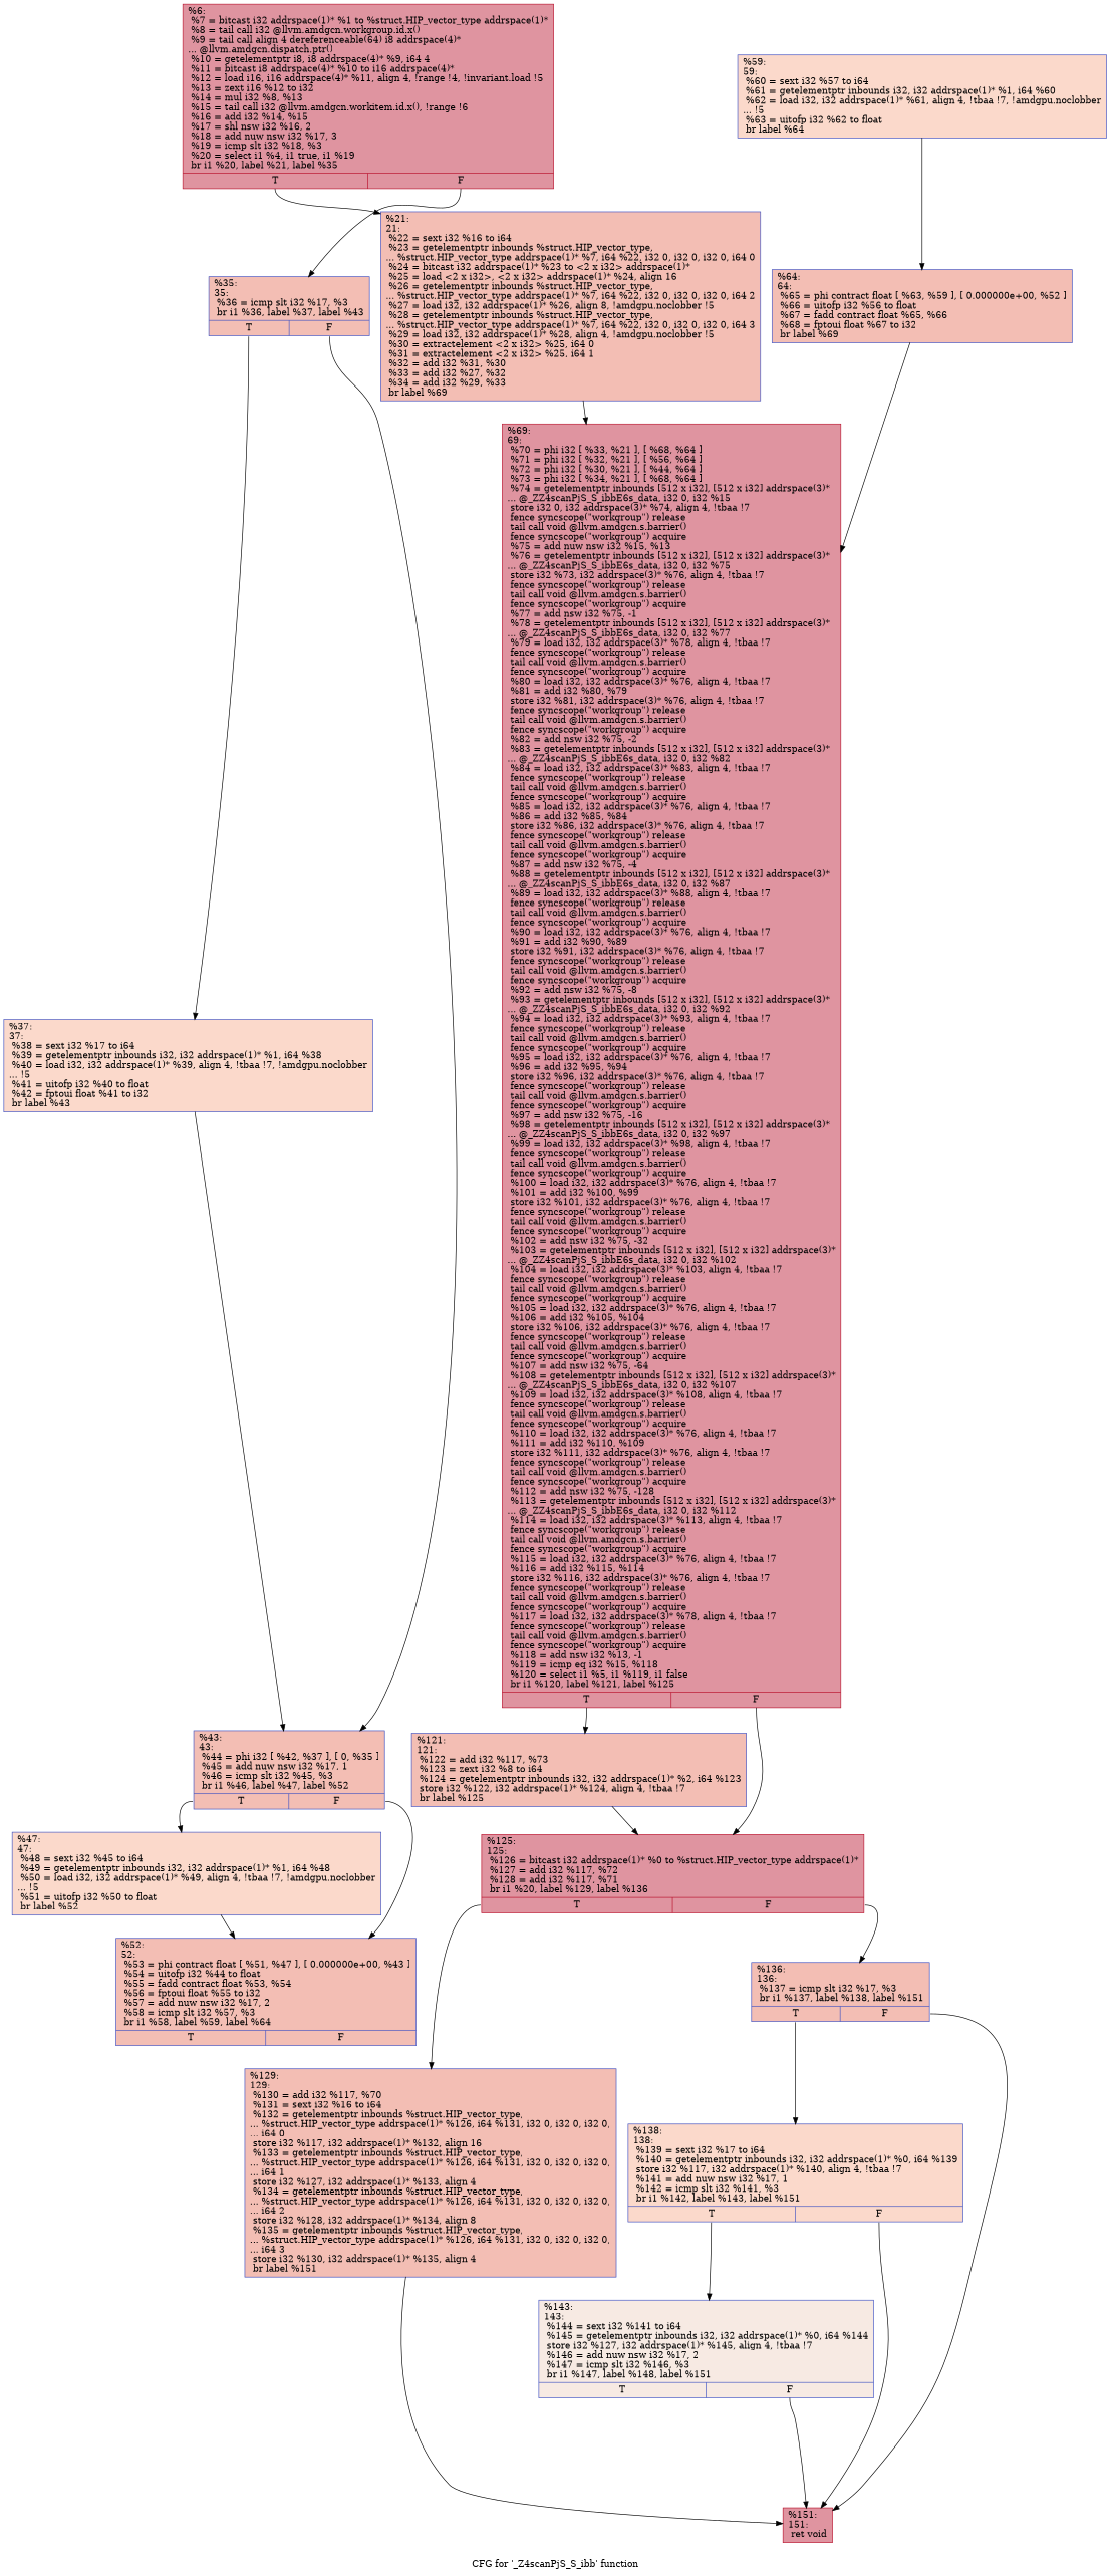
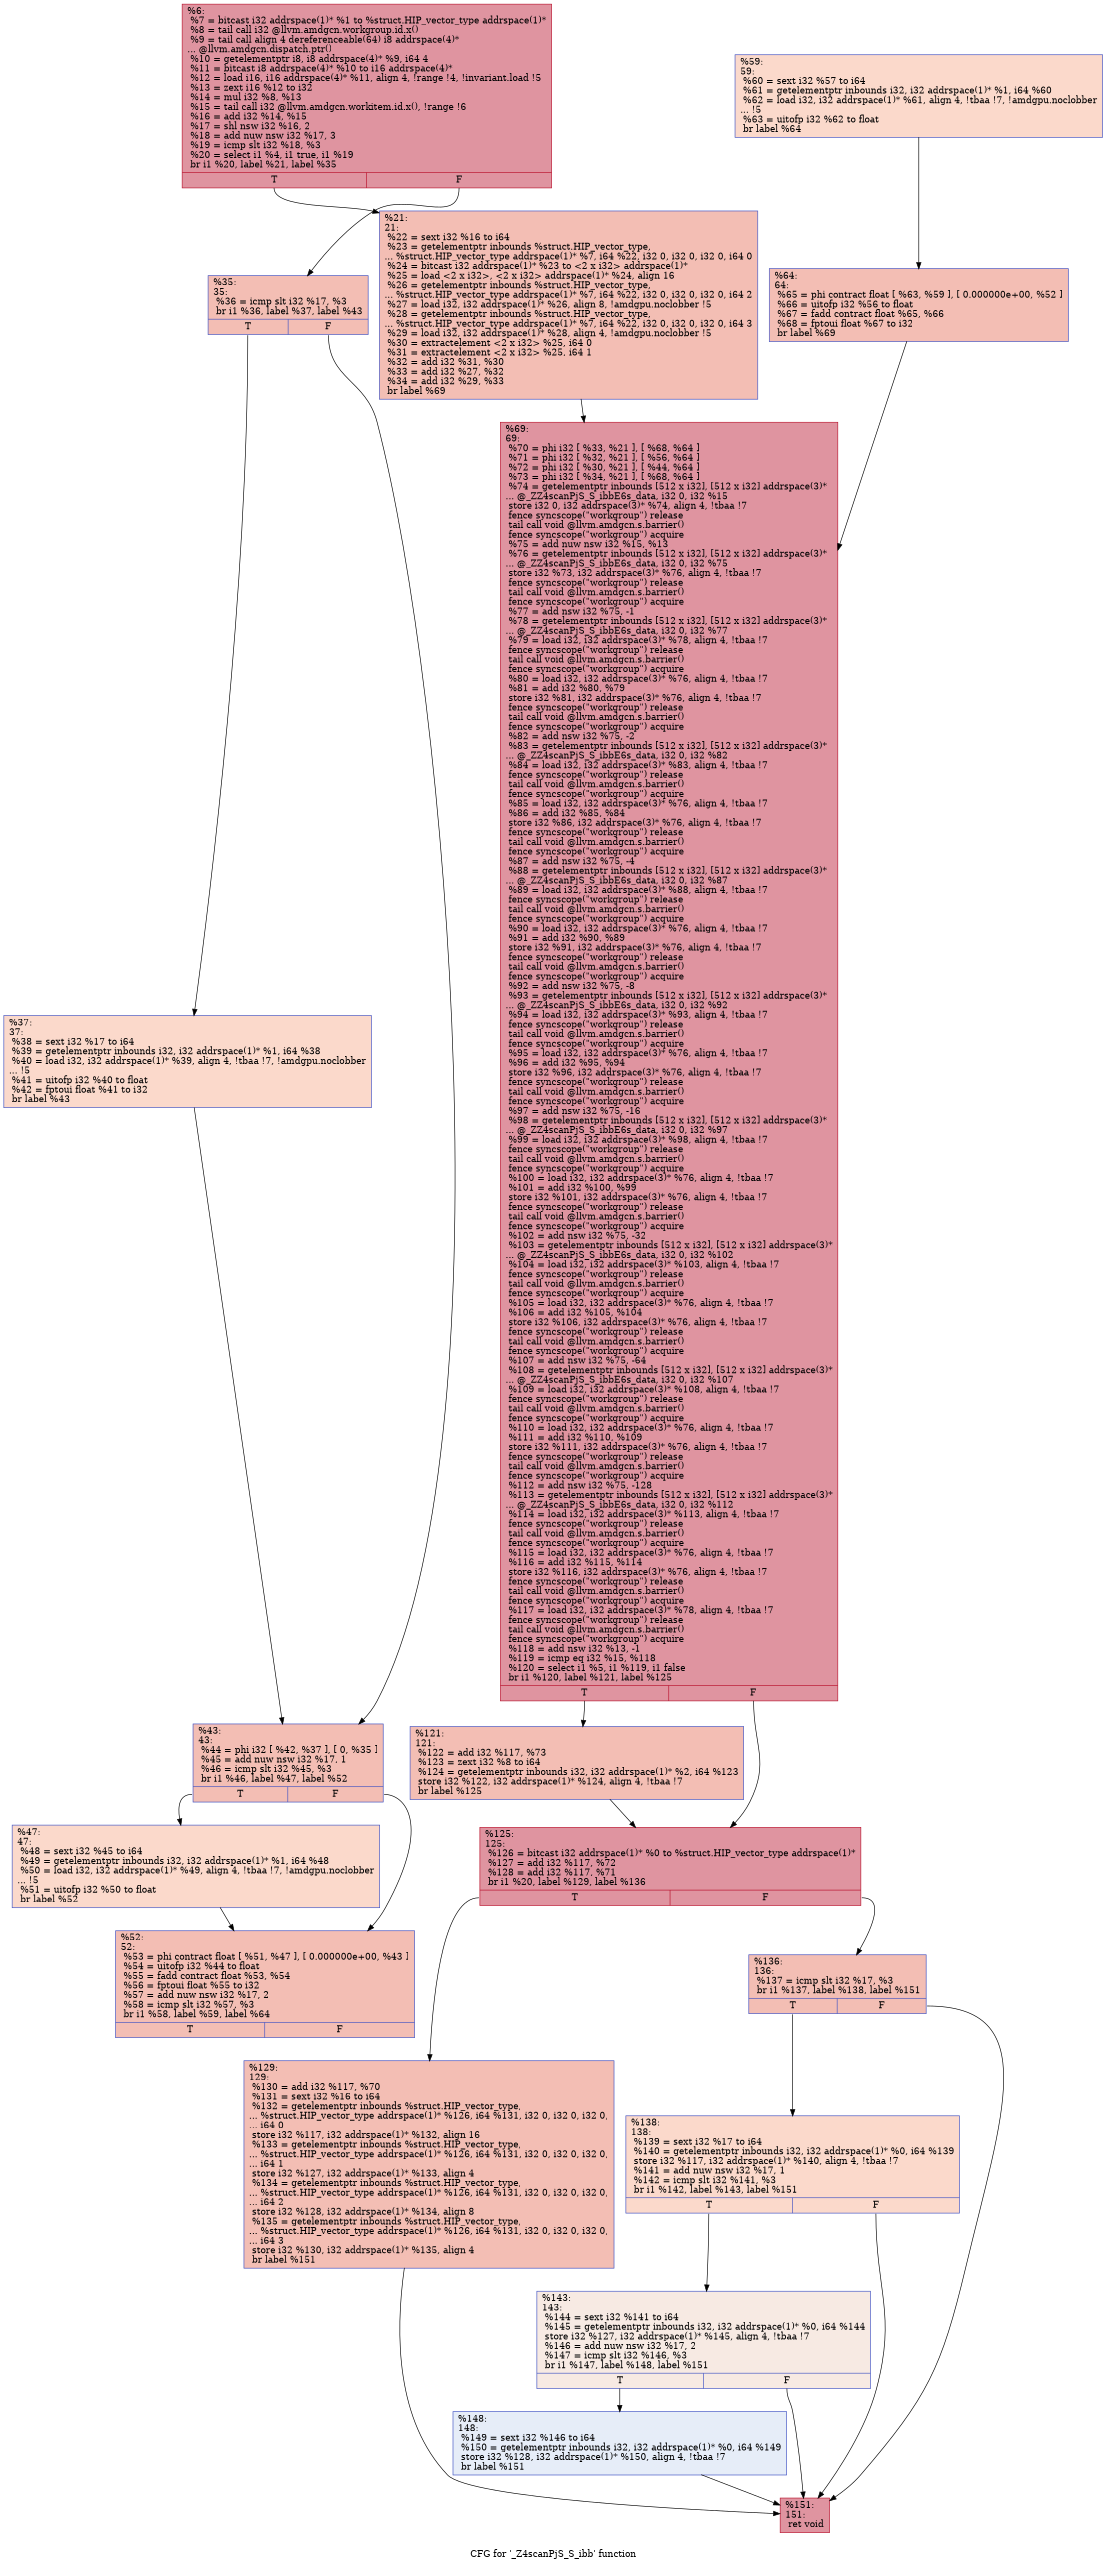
  digraph {
    label="CFG for '_Z4scanPjS_S_ibb' function"
    node [color="#3d50c3ff" fillcolor="#e36c5570" shape=record style=filled]
    edge [tailport=s0]
    n1 [color="#b70d28ff" fillcolor="#b70d2870" label="{%6:\l  %7 = bitcast i32 addrspace(1)* %1 to %struct.HIP_vector_type addrspace(1)*\l  %8 = tail call i32 @llvm.amdgcn.workgroup.id.x()\l  %9 = tail call align 4 dereferenceable(64) i8 addrspace(4)*\l... @llvm.amdgcn.dispatch.ptr()\l  %10 = getelementptr i8, i8 addrspace(4)* %9, i64 4\l  %11 = bitcast i8 addrspace(4)* %10 to i16 addrspace(4)*\l  %12 = load i16, i16 addrspace(4)* %11, align 4, !range !4, !invariant.load !5\l  %13 = zext i16 %12 to i32\l  %14 = mul i32 %8, %13\l  %15 = tail call i32 @llvm.amdgcn.workitem.id.x(), !range !6\l  %16 = add i32 %14, %15\l  %17 = shl nsw i32 %16, 2\l  %18 = add nuw nsw i32 %17, 3\l  %19 = icmp slt i32 %18, %3\l  %20 = select i1 %4, i1 true, i1 %19\l  br i1 %20, label %21, label %35\l|{<s0>T|<s1>F}}"]
    n2 [label="{%21:\l21:                                               \l  %22 = sext i32 %16 to i64\l  %23 = getelementptr inbounds %struct.HIP_vector_type,\l... %struct.HIP_vector_type addrspace(1)* %7, i64 %22, i32 0, i32 0, i32 0, i64 0\l  %24 = bitcast i32 addrspace(1)* %23 to \<2 x i32\> addrspace(1)*\l  %25 = load \<2 x i32\>, \<2 x i32\> addrspace(1)* %24, align 16\l  %26 = getelementptr inbounds %struct.HIP_vector_type,\l... %struct.HIP_vector_type addrspace(1)* %7, i64 %22, i32 0, i32 0, i32 0, i64 2\l  %27 = load i32, i32 addrspace(1)* %26, align 8, !amdgpu.noclobber !5\l  %28 = getelementptr inbounds %struct.HIP_vector_type,\l... %struct.HIP_vector_type addrspace(1)* %7, i64 %22, i32 0, i32 0, i32 0, i64 3\l  %29 = load i32, i32 addrspace(1)* %28, align 4, !amdgpu.noclobber !5\l  %30 = extractelement \<2 x i32\> %25, i64 0\l  %31 = extractelement \<2 x i32\> %25, i64 1\l  %32 = add i32 %31, %30\l  %33 = add i32 %27, %32\l  %34 = add i32 %29, %33\l  br label %69\l}"]
    n3 [label="{%35:\l35:                                               \l  %36 = icmp slt i32 %17, %3\l  br i1 %36, label %37, label %43\l|{<s0>T|<s1>F}}"]
    n4 [color="#b70d28ff" fillcolor="#b70d2870" label="{%69:\l69:                                               \l  %70 = phi i32 [ %33, %21 ], [ %68, %64 ]\l  %71 = phi i32 [ %32, %21 ], [ %56, %64 ]\l  %72 = phi i32 [ %30, %21 ], [ %44, %64 ]\l  %73 = phi i32 [ %34, %21 ], [ %68, %64 ]\l  %74 = getelementptr inbounds [512 x i32], [512 x i32] addrspace(3)*\l... @_ZZ4scanPjS_S_ibbE6s_data, i32 0, i32 %15\l  store i32 0, i32 addrspace(3)* %74, align 4, !tbaa !7\l  fence syncscope(\"workgroup\") release\l  tail call void @llvm.amdgcn.s.barrier()\l  fence syncscope(\"workgroup\") acquire\l  %75 = add nuw nsw i32 %15, %13\l  %76 = getelementptr inbounds [512 x i32], [512 x i32] addrspace(3)*\l... @_ZZ4scanPjS_S_ibbE6s_data, i32 0, i32 %75\l  store i32 %73, i32 addrspace(3)* %76, align 4, !tbaa !7\l  fence syncscope(\"workgroup\") release\l  tail call void @llvm.amdgcn.s.barrier()\l  fence syncscope(\"workgroup\") acquire\l  %77 = add nsw i32 %75, -1\l  %78 = getelementptr inbounds [512 x i32], [512 x i32] addrspace(3)*\l... @_ZZ4scanPjS_S_ibbE6s_data, i32 0, i32 %77\l  %79 = load i32, i32 addrspace(3)* %78, align 4, !tbaa !7\l  fence syncscope(\"workgroup\") release\l  tail call void @llvm.amdgcn.s.barrier()\l  fence syncscope(\"workgroup\") acquire\l  %80 = load i32, i32 addrspace(3)* %76, align 4, !tbaa !7\l  %81 = add i32 %80, %79\l  store i32 %81, i32 addrspace(3)* %76, align 4, !tbaa !7\l  fence syncscope(\"workgroup\") release\l  tail call void @llvm.amdgcn.s.barrier()\l  fence syncscope(\"workgroup\") acquire\l  %82 = add nsw i32 %75, -2\l  %83 = getelementptr inbounds [512 x i32], [512 x i32] addrspace(3)*\l... @_ZZ4scanPjS_S_ibbE6s_data, i32 0, i32 %82\l  %84 = load i32, i32 addrspace(3)* %83, align 4, !tbaa !7\l  fence syncscope(\"workgroup\") release\l  tail call void @llvm.amdgcn.s.barrier()\l  fence syncscope(\"workgroup\") acquire\l  %85 = load i32, i32 addrspace(3)* %76, align 4, !tbaa !7\l  %86 = add i32 %85, %84\l  store i32 %86, i32 addrspace(3)* %76, align 4, !tbaa !7\l  fence syncscope(\"workgroup\") release\l  tail call void @llvm.amdgcn.s.barrier()\l  fence syncscope(\"workgroup\") acquire\l  %87 = add nsw i32 %75, -4\l  %88 = getelementptr inbounds [512 x i32], [512 x i32] addrspace(3)*\l... @_ZZ4scanPjS_S_ibbE6s_data, i32 0, i32 %87\l  %89 = load i32, i32 addrspace(3)* %88, align 4, !tbaa !7\l  fence syncscope(\"workgroup\") release\l  tail call void @llvm.amdgcn.s.barrier()\l  fence syncscope(\"workgroup\") acquire\l  %90 = load i32, i32 addrspace(3)* %76, align 4, !tbaa !7\l  %91 = add i32 %90, %89\l  store i32 %91, i32 addrspace(3)* %76, align 4, !tbaa !7\l  fence syncscope(\"workgroup\") release\l  tail call void @llvm.amdgcn.s.barrier()\l  fence syncscope(\"workgroup\") acquire\l  %92 = add nsw i32 %75, -8\l  %93 = getelementptr inbounds [512 x i32], [512 x i32] addrspace(3)*\l... @_ZZ4scanPjS_S_ibbE6s_data, i32 0, i32 %92\l  %94 = load i32, i32 addrspace(3)* %93, align 4, !tbaa !7\l  fence syncscope(\"workgroup\") release\l  tail call void @llvm.amdgcn.s.barrier()\l  fence syncscope(\"workgroup\") acquire\l  %95 = load i32, i32 addrspace(3)* %76, align 4, !tbaa !7\l  %96 = add i32 %95, %94\l  store i32 %96, i32 addrspace(3)* %76, align 4, !tbaa !7\l  fence syncscope(\"workgroup\") release\l  tail call void @llvm.amdgcn.s.barrier()\l  fence syncscope(\"workgroup\") acquire\l  %97 = add nsw i32 %75, -16\l  %98 = getelementptr inbounds [512 x i32], [512 x i32] addrspace(3)*\l... @_ZZ4scanPjS_S_ibbE6s_data, i32 0, i32 %97\l  %99 = load i32, i32 addrspace(3)* %98, align 4, !tbaa !7\l  fence syncscope(\"workgroup\") release\l  tail call void @llvm.amdgcn.s.barrier()\l  fence syncscope(\"workgroup\") acquire\l  %100 = load i32, i32 addrspace(3)* %76, align 4, !tbaa !7\l  %101 = add i32 %100, %99\l  store i32 %101, i32 addrspace(3)* %76, align 4, !tbaa !7\l  fence syncscope(\"workgroup\") release\l  tail call void @llvm.amdgcn.s.barrier()\l  fence syncscope(\"workgroup\") acquire\l  %102 = add nsw i32 %75, -32\l  %103 = getelementptr inbounds [512 x i32], [512 x i32] addrspace(3)*\l... @_ZZ4scanPjS_S_ibbE6s_data, i32 0, i32 %102\l  %104 = load i32, i32 addrspace(3)* %103, align 4, !tbaa !7\l  fence syncscope(\"workgroup\") release\l  tail call void @llvm.amdgcn.s.barrier()\l  fence syncscope(\"workgroup\") acquire\l  %105 = load i32, i32 addrspace(3)* %76, align 4, !tbaa !7\l  %106 = add i32 %105, %104\l  store i32 %106, i32 addrspace(3)* %76, align 4, !tbaa !7\l  fence syncscope(\"workgroup\") release\l  tail call void @llvm.amdgcn.s.barrier()\l  fence syncscope(\"workgroup\") acquire\l  %107 = add nsw i32 %75, -64\l  %108 = getelementptr inbounds [512 x i32], [512 x i32] addrspace(3)*\l... @_ZZ4scanPjS_S_ibbE6s_data, i32 0, i32 %107\l  %109 = load i32, i32 addrspace(3)* %108, align 4, !tbaa !7\l  fence syncscope(\"workgroup\") release\l  tail call void @llvm.amdgcn.s.barrier()\l  fence syncscope(\"workgroup\") acquire\l  %110 = load i32, i32 addrspace(3)* %76, align 4, !tbaa !7\l  %111 = add i32 %110, %109\l  store i32 %111, i32 addrspace(3)* %76, align 4, !tbaa !7\l  fence syncscope(\"workgroup\") release\l  tail call void @llvm.amdgcn.s.barrier()\l  fence syncscope(\"workgroup\") acquire\l  %112 = add nsw i32 %75, -128\l  %113 = getelementptr inbounds [512 x i32], [512 x i32] addrspace(3)*\l... @_ZZ4scanPjS_S_ibbE6s_data, i32 0, i32 %112\l  %114 = load i32, i32 addrspace(3)* %113, align 4, !tbaa !7\l  fence syncscope(\"workgroup\") release\l  tail call void @llvm.amdgcn.s.barrier()\l  fence syncscope(\"workgroup\") acquire\l  %115 = load i32, i32 addrspace(3)* %76, align 4, !tbaa !7\l  %116 = add i32 %115, %114\l  store i32 %116, i32 addrspace(3)* %76, align 4, !tbaa !7\l  fence syncscope(\"workgroup\") release\l  tail call void @llvm.amdgcn.s.barrier()\l  fence syncscope(\"workgroup\") acquire\l  %117 = load i32, i32 addrspace(3)* %78, align 4, !tbaa !7\l  fence syncscope(\"workgroup\") release\l  tail call void @llvm.amdgcn.s.barrier()\l  fence syncscope(\"workgroup\") acquire\l  %118 = add nsw i32 %13, -1\l  %119 = icmp eq i32 %15, %118\l  %120 = select i1 %5, i1 %119, i1 false\l  br i1 %120, label %121, label %125\l|{<s0>T|<s1>F}}"]
    n5 [fillcolor="#f7a88970" label="{%37:\l37:                                               \l  %38 = sext i32 %17 to i64\l  %39 = getelementptr inbounds i32, i32 addrspace(1)* %1, i64 %38\l  %40 = load i32, i32 addrspace(1)* %39, align 4, !tbaa !7, !amdgpu.noclobber\l... !5\l  %41 = uitofp i32 %40 to float\l  %42 = fptoui float %41 to i32\l  br label %43\l}"]
    n6 [label="{%43:\l43:                                               \l  %44 = phi i32 [ %42, %37 ], [ 0, %35 ]\l  %45 = add nuw nsw i32 %17, 1\l  %46 = icmp slt i32 %45, %3\l  br i1 %46, label %47, label %52\l|{<s0>T|<s1>F}}"]
    n7 [label="{%121:\l121:                                              \l  %122 = add i32 %117, %73\l  %123 = zext i32 %8 to i64\l  %124 = getelementptr inbounds i32, i32 addrspace(1)* %2, i64 %123\l  store i32 %122, i32 addrspace(1)* %124, align 4, !tbaa !7\l  br label %125\l}"]
    n8 [color="#b70d28ff" fillcolor="#b70d2870" label="{%125:\l125:                                              \l  %126 = bitcast i32 addrspace(1)* %0 to %struct.HIP_vector_type addrspace(1)*\l  %127 = add i32 %117, %72\l  %128 = add i32 %117, %71\l  br i1 %20, label %129, label %136\l|{<s0>T|<s1>F}}"]
    n9 [fillcolor="#f7a88970" label="{%47:\l47:                                               \l  %48 = sext i32 %45 to i64\l  %49 = getelementptr inbounds i32, i32 addrspace(1)* %1, i64 %48\l  %50 = load i32, i32 addrspace(1)* %49, align 4, !tbaa !7, !amdgpu.noclobber\l... !5\l  %51 = uitofp i32 %50 to float\l  br label %52\l}"]
    n10 [label="{%52:\l52:                                               \l  %53 = phi contract float [ %51, %47 ], [ 0.000000e+00, %43 ]\l  %54 = uitofp i32 %44 to float\l  %55 = fadd contract float %53, %54\l  %56 = fptoui float %55 to i32\l  %57 = add nuw nsw i32 %17, 2\l  %58 = icmp slt i32 %57, %3\l  br i1 %58, label %59, label %64\l|{<s0>T|<s1>F}}"]
    n11 [label="{%129:\l129:                                              \l  %130 = add i32 %117, %70\l  %131 = sext i32 %16 to i64\l  %132 = getelementptr inbounds %struct.HIP_vector_type,\l... %struct.HIP_vector_type addrspace(1)* %126, i64 %131, i32 0, i32 0, i32 0,\l... i64 0\l  store i32 %117, i32 addrspace(1)* %132, align 16\l  %133 = getelementptr inbounds %struct.HIP_vector_type,\l... %struct.HIP_vector_type addrspace(1)* %126, i64 %131, i32 0, i32 0, i32 0,\l... i64 1\l  store i32 %127, i32 addrspace(1)* %133, align 4\l  %134 = getelementptr inbounds %struct.HIP_vector_type,\l... %struct.HIP_vector_type addrspace(1)* %126, i64 %131, i32 0, i32 0, i32 0,\l... i64 2\l  store i32 %128, i32 addrspace(1)* %134, align 8\l  %135 = getelementptr inbounds %struct.HIP_vector_type,\l... %struct.HIP_vector_type addrspace(1)* %126, i64 %131, i32 0, i32 0, i32 0,\l... i64 3\l  store i32 %130, i32 addrspace(1)* %135, align 4\l  br label %151\l}"]
    n12 [label="{%136:\l136:                                              \l  %137 = icmp slt i32 %17, %3\l  br i1 %137, label %138, label %151\l|{<s0>T|<s1>F}}"]
    n13 [fillcolor="#f7a88970" label="{%59:\l59:                                               \l  %60 = sext i32 %57 to i64\l  %61 = getelementptr inbounds i32, i32 addrspace(1)* %1, i64 %60\l  %62 = load i32, i32 addrspace(1)* %61, align 4, !tbaa !7, !amdgpu.noclobber\l... !5\l  %63 = uitofp i32 %62 to float\l  br label %64\l}"]
    n14 [label="{%64:\l64:                                               \l  %65 = phi contract float [ %63, %59 ], [ 0.000000e+00, %52 ]\l  %66 = uitofp i32 %56 to float\l  %67 = fadd contract float %65, %66\l  %68 = fptoui float %67 to i32\l  br label %69\l}"]
    n15 [color="#b70d28ff" fillcolor="#b70d2870" label="{%151:\l151:                                              \l  ret void\l}"]
    n16 [fillcolor="#f7a88970" label="{%138:\l138:                                              \l  %139 = sext i32 %17 to i64\l  %140 = getelementptr inbounds i32, i32 addrspace(1)* %0, i64 %139\l  store i32 %117, i32 addrspace(1)* %140, align 4, !tbaa !7\l  %141 = add nuw nsw i32 %17, 1\l  %142 = icmp slt i32 %141, %3\l  br i1 %142, label %143, label %151\l|{<s0>T|<s1>F}}"]
    n17 [fillcolor="#eed0c070" label="{%143:\l143:                                              \l  %144 = sext i32 %141 to i64\l  %145 = getelementptr inbounds i32, i32 addrspace(1)* %0, i64 %144\l  store i32 %127, i32 addrspace(1)* %145, align 4, !tbaa !7\l  %146 = add nuw nsw i32 %17, 2\l  %147 = icmp slt i32 %146, %3\l  br i1 %147, label %148, label %151\l|{<s0>T|<s1>F}}"]
+   n18 [fillcolor="#c7d7f070" label="{%148:\l148:                                              \l  %149 = sext i32 %146 to i64\l  %150 = getelementptr inbounds i32, i32 addrspace(1)* %0, i64 %149\l  store i32 %128, i32 addrspace(1)* %150, align 4, !tbaa !7\l  br label %151\l}"]
    n1 -> n2
    n1 -> n3 [tailport=s1]
    n2 -> n4
    n3 -> n5
    n3 -> n6 [tailport=s1]
    n4 -> n7
    n4 -> n8 [tailport=s1]
    n5 -> n6
    n6 -> n9
    n6 -> n10 [tailport=s1]
    n7 -> n8
    n8 -> n11
    n8 -> n12 [tailport=s1]
    n9 -> n10
    n11 -> n15
    n12 -> n15 [tailport=s1]
    n12 -> n16
    n13 -> n14
    n14 -> n4
    n16 -> n15 [tailport=s1]
    n16 -> n17
    n17 -> n15 [tailport=s1]
+   n17 -> n18
+   n18 -> n15
  }
